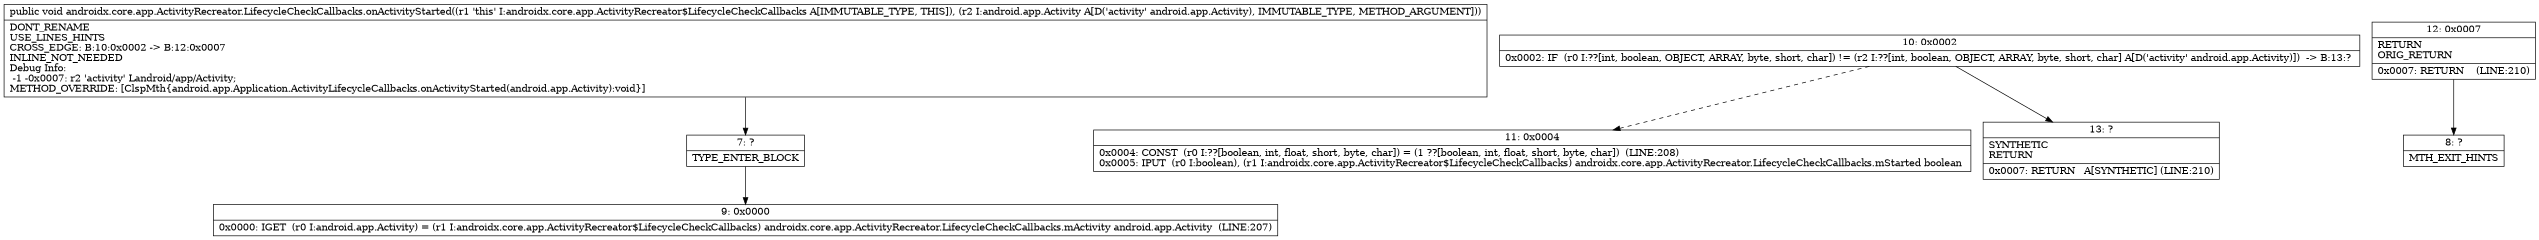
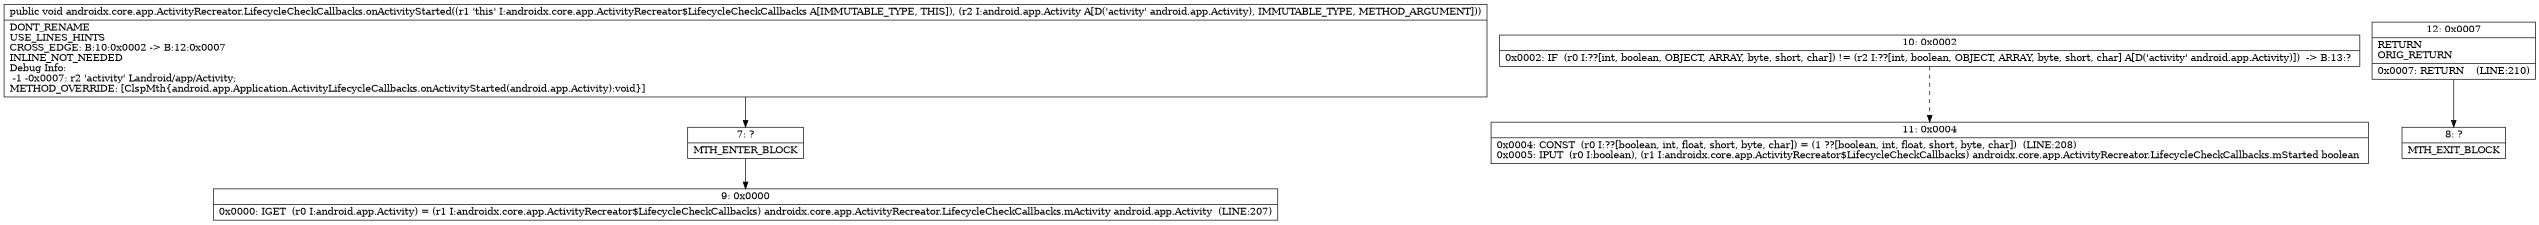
  digraph {
    fontname="DejaVu Serif"
    node [fontname="DejaVu Serif" shape=record]
    edge [fontname="DejaVu Serif"]
-   n1 [label="{7\:\ ?|TYPE_ENTER_BLOCK\l}"]
+   n1 [label="{7\:\ ?|MTH_ENTER_BLOCK\l}"]
    n2 [label="{9\:\ 0x0000|0x0000: IGET  (r0 I:android.app.Activity) = (r1 I:androidx.core.app.ActivityRecreator$LifecycleCheckCallbacks) androidx.core.app.ActivityRecreator.LifecycleCheckCallbacks.mActivity android.app.Activity  (LINE:207)\l}"]
    n3 [label="{10\:\ 0x0002|0x0002: IF  (r0 I:??[int, boolean, OBJECT, ARRAY, byte, short, char]) != (r2 I:??[int, boolean, OBJECT, ARRAY, byte, short, char] A[D('activity' android.app.Activity)])  \-\> B:13:? \l}"]
    n4 [label="{11\:\ 0x0004|0x0004: CONST  (r0 I:??[boolean, int, float, short, byte, char]) = (1 ??[boolean, int, float, short, byte, char])  (LINE:208)\l0x0005: IPUT  (r0 I:boolean), (r1 I:androidx.core.app.ActivityRecreator$LifecycleCheckCallbacks) androidx.core.app.ActivityRecreator.LifecycleCheckCallbacks.mStarted boolean \l}"]
-   n5 [label="{13\:\ ?|SYNTHETIC\lRETURN\l|0x0007: RETURN   A[SYNTHETIC] (LINE:210)\l}"]
    n6 [label="{12\:\ 0x0007|RETURN\lORIG_RETURN\l|0x0007: RETURN    (LINE:210)\l}"]
-   n7 [label="{8\:\ ?|MTH_EXIT_HINTS\l}"]
+   n7 [label="{8\:\ ?|MTH_EXIT_BLOCK\l}"]
    n8 [label="{public void androidx.core.app.ActivityRecreator.LifecycleCheckCallbacks.onActivityStarted((r1 'this' I:androidx.core.app.ActivityRecreator$LifecycleCheckCallbacks A[IMMUTABLE_TYPE, THIS]), (r2 I:android.app.Activity A[D('activity' android.app.Activity), IMMUTABLE_TYPE, METHOD_ARGUMENT]))  | DONT_RENAME\lUSE_LINES_HINTS\lCROSS_EDGE: B:10:0x0002 \-\> B:12:0x0007\lINLINE_NOT_NEEDED\lDebug Info:\l  \-1 \-0x0007: r2 'activity' Landroid\/app\/Activity;\lMETHOD_OVERRIDE: [ClspMth\{android.app.Application.ActivityLifecycleCallbacks.onActivityStarted(android.app.Activity):void\}]\l}"]
    n1 -> n2
    n3 -> n4 [style=dashed]
-   n3 -> n5
    n6 -> n7
    n8 -> n1
  }
